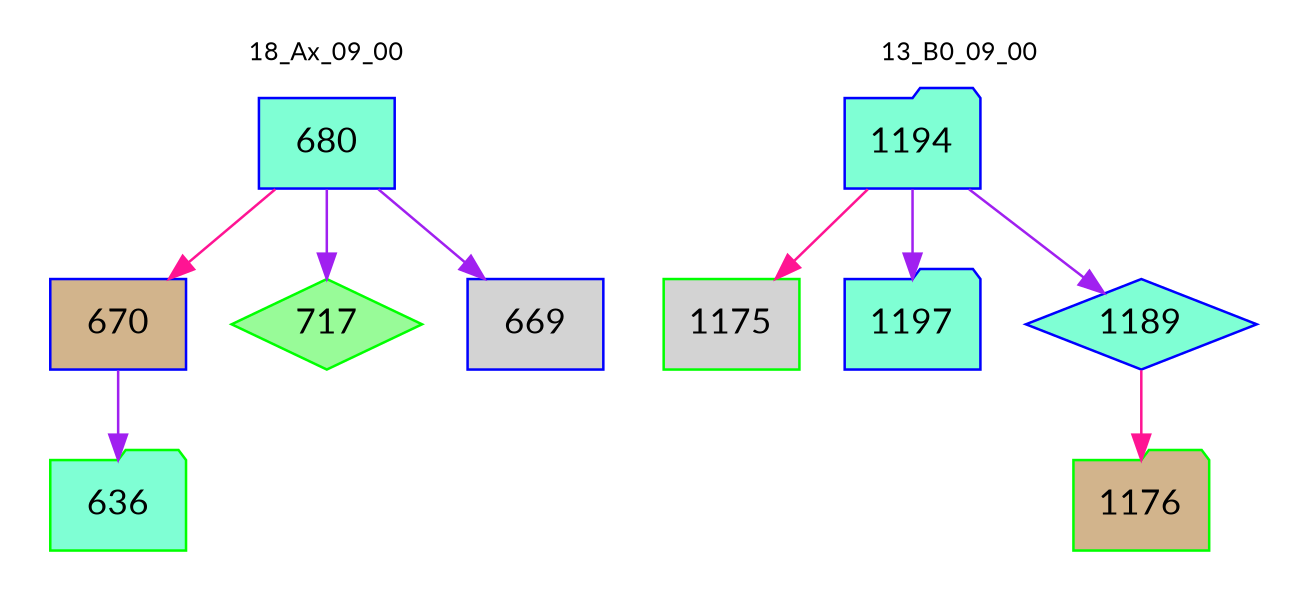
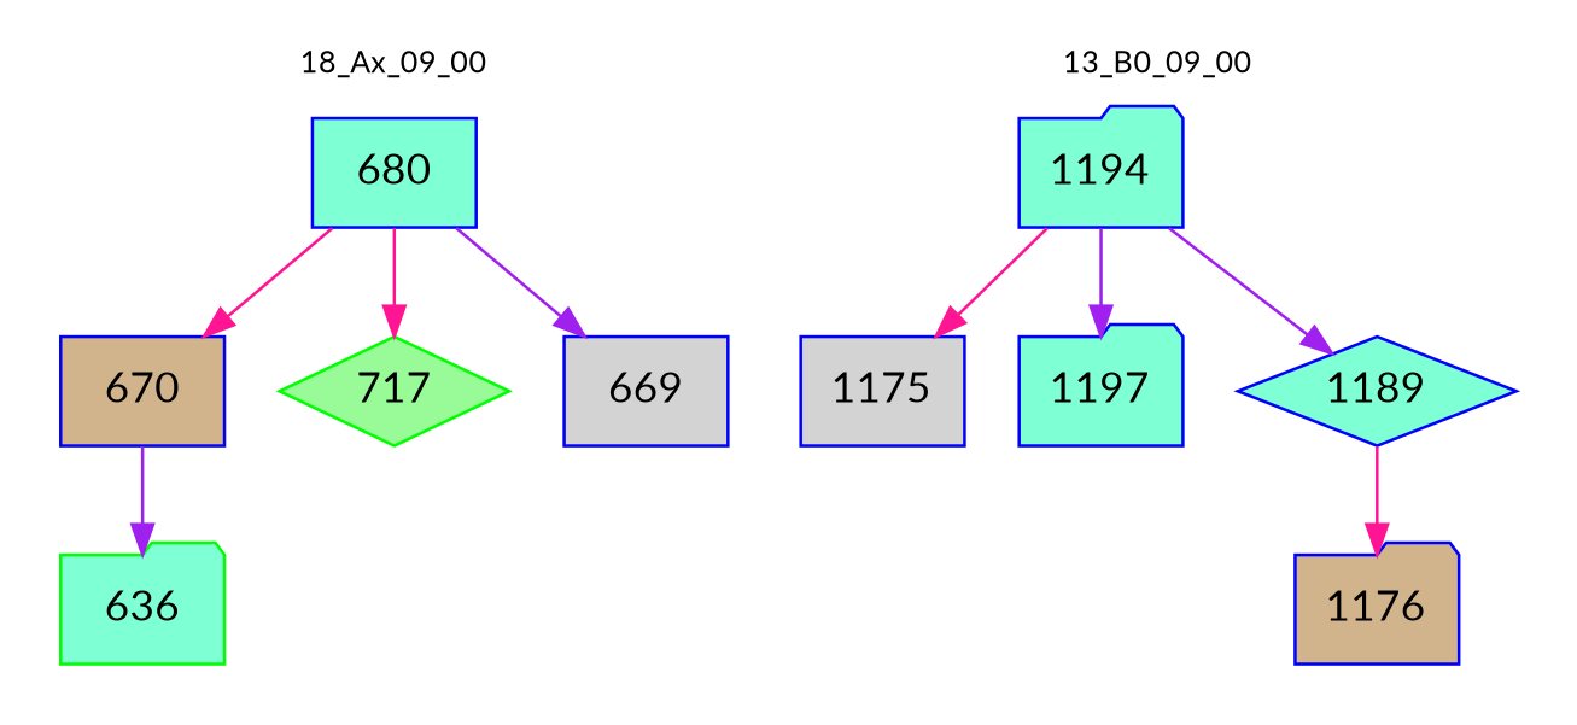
  digraph {
    fontname=Lato
    node [color=blue fillcolor=aquamarine fontname=Lato shape=box style=filled]
    edge [color=purple fontname=Lato]
    n1 [label=680]
    n2 [fillcolor=tan label=670]
    n3 [color=green fillcolor=palegreen label=717 shape=diamond]
    n4 [fillcolor=lightgrey label=669]
    n5 [color=green label=636 shape=folder]
    n6 [label=1194 shape=folder]
-   n7 [color=green fillcolor=lightgrey label=1175]
+   n7 [fillcolor=lightgrey label=1175]
    n8 [label=1197 shape=folder]
    n9 [label=1189 shape=diamond]
-   n10 [color=green fillcolor=tan label=1176 shape=folder]
+   n10 [fillcolor=tan label=1176 shape=folder]
    subgraph cluster_1 {
      color=white
      fontsize=10
      label="18_Ax_09_00"
      n1
      n2
      n3
      n4
      n5
    }
    subgraph cluster_2 {
      color=white
      fontsize=10
      label="13_B0_09_00"
      n6
      n7
      n8
      n9
      n10
    }
    n1 -> n2 [color=deeppink]
-   n1 -> n3
+   n1 -> n3 [color=deeppink]
    n1 -> n4
    n2 -> n5
    n6 -> n7 [color=deeppink]
    n6 -> n8
    n6 -> n9
    n9 -> n10 [color=deeppink]
  }
